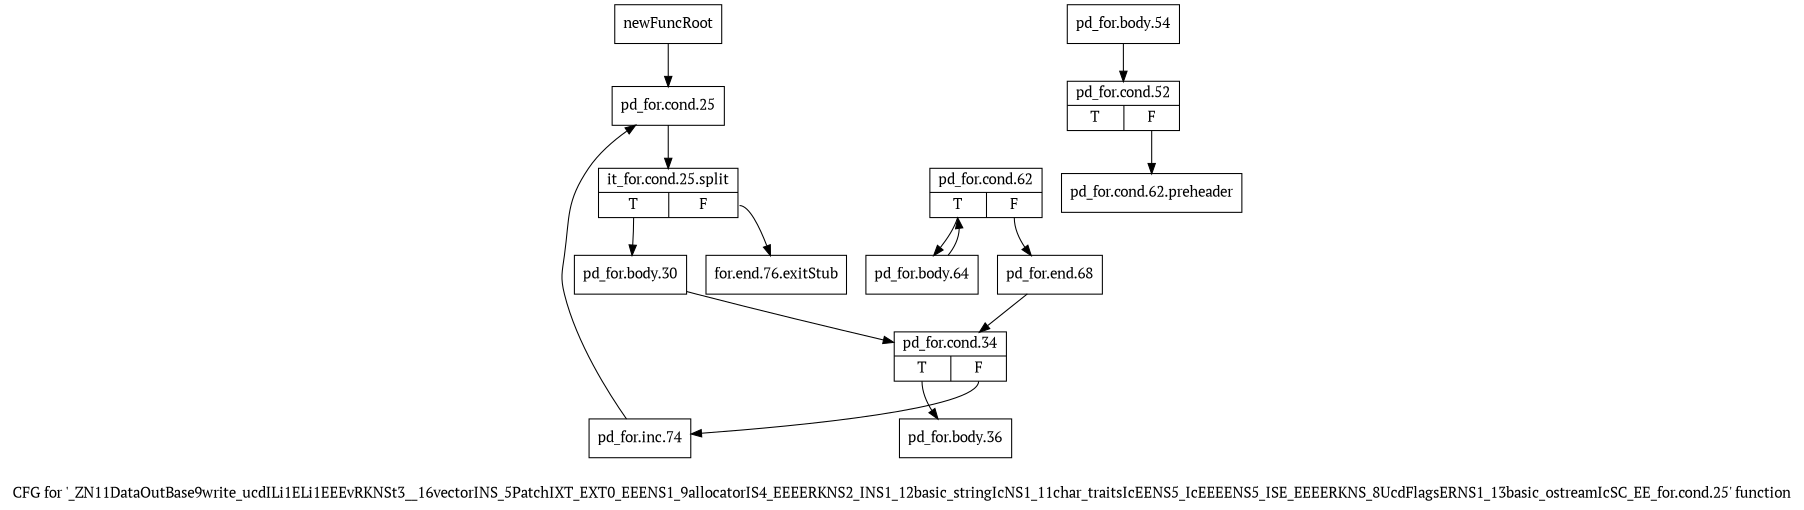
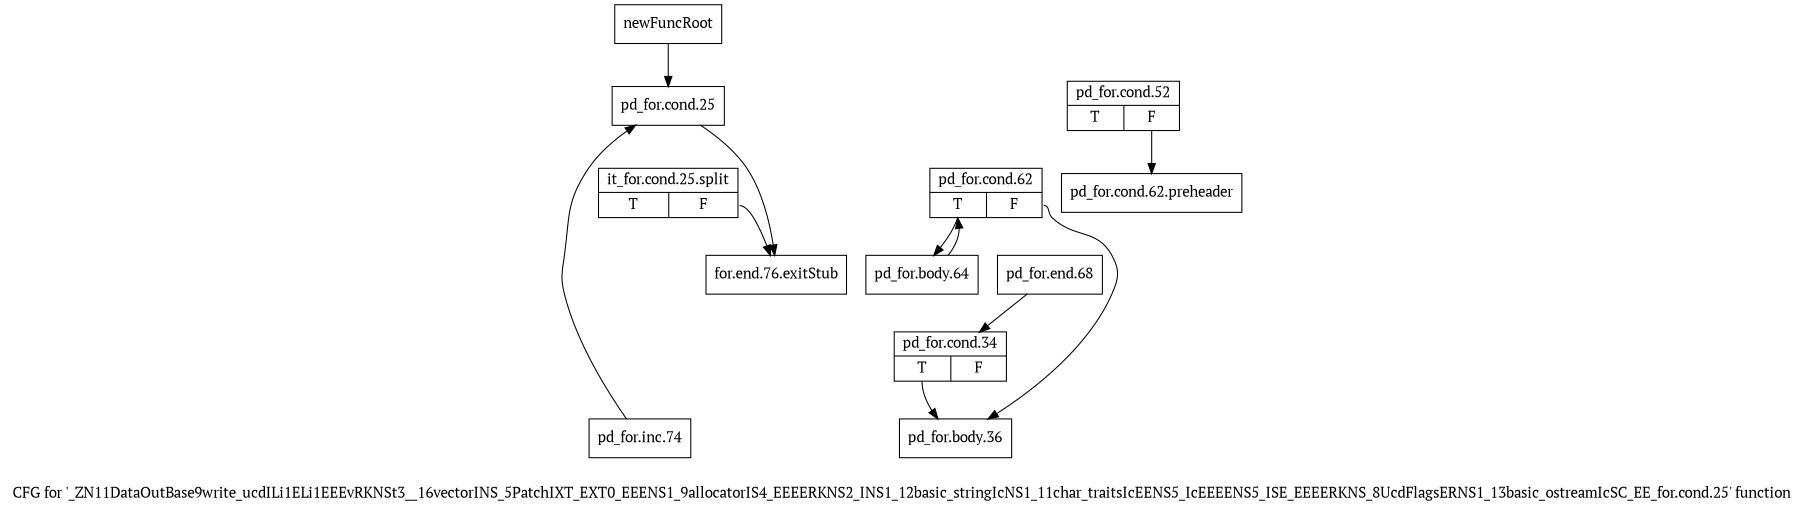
  digraph {
    fontname="PT Serif"
    label="CFG for '_ZN11DataOutBase9write_ucdILi1ELi1EEEvRKNSt3__16vectorINS_5PatchIXT_EXT0_EEENS1_9allocatorIS4_EEEERKNS2_INS1_12basic_stringIcNS1_11char_traitsIcEENS5_IcEEEENS5_ISE_EEEERKNS_8UcdFlagsERNS1_13basic_ostreamIcSC_EE_for.cond.25' function"
    node [fontname="PT Serif" shape=record]
    edge [fontname="PT Serif"]
    n1 [label="{newFuncRoot}"]
    n2 [label="{pd_for.cond.25}"]
    n3 [label="{it_for.cond.25.split|{<s0>T|<s1>F}}"]
    n4 [label="{for.end.76.exitStub}"]
-   n5 [label="{pd_for.body.30}"]
    n6 [label="{pd_for.cond.34|{<s0>T|<s1>F}}"]
    n7 [label="{pd_for.body.36}"]
    n8 [label="{pd_for.inc.74}"]
    n9 [label="{pd_for.cond.52|{<s0>T|<s1>F}}"]
    n10 [label="{pd_for.cond.62.preheader}"]
-   n11 [label="{pd_for.body.54}"]
    n12 [label="{pd_for.cond.62|{<s0>T|<s1>F}}"]
    n13 [label="{pd_for.body.64}"]
    n14 [label="{pd_for.end.68}"]
    n1 -> n2
-   n2 -> n3
+   n2 -> n4
    n3 -> n4 [tailport=s1]
-   n3 -> n5 [tailport=s0]
-   n5 -> n6
    n6 -> n7 [tailport=s0]
-   n6 -> n8 [tailport=s1]
    n8 -> n2
    n9 -> n10 [tailport=s1]
-   n11 -> n9
    n12 -> n13 [tailport=s0]
-   n12 -> n14 [tailport=s1]
+   n12 -> n7 [tailport=s1]
    n13 -> n12
    n14 -> n6
  }
